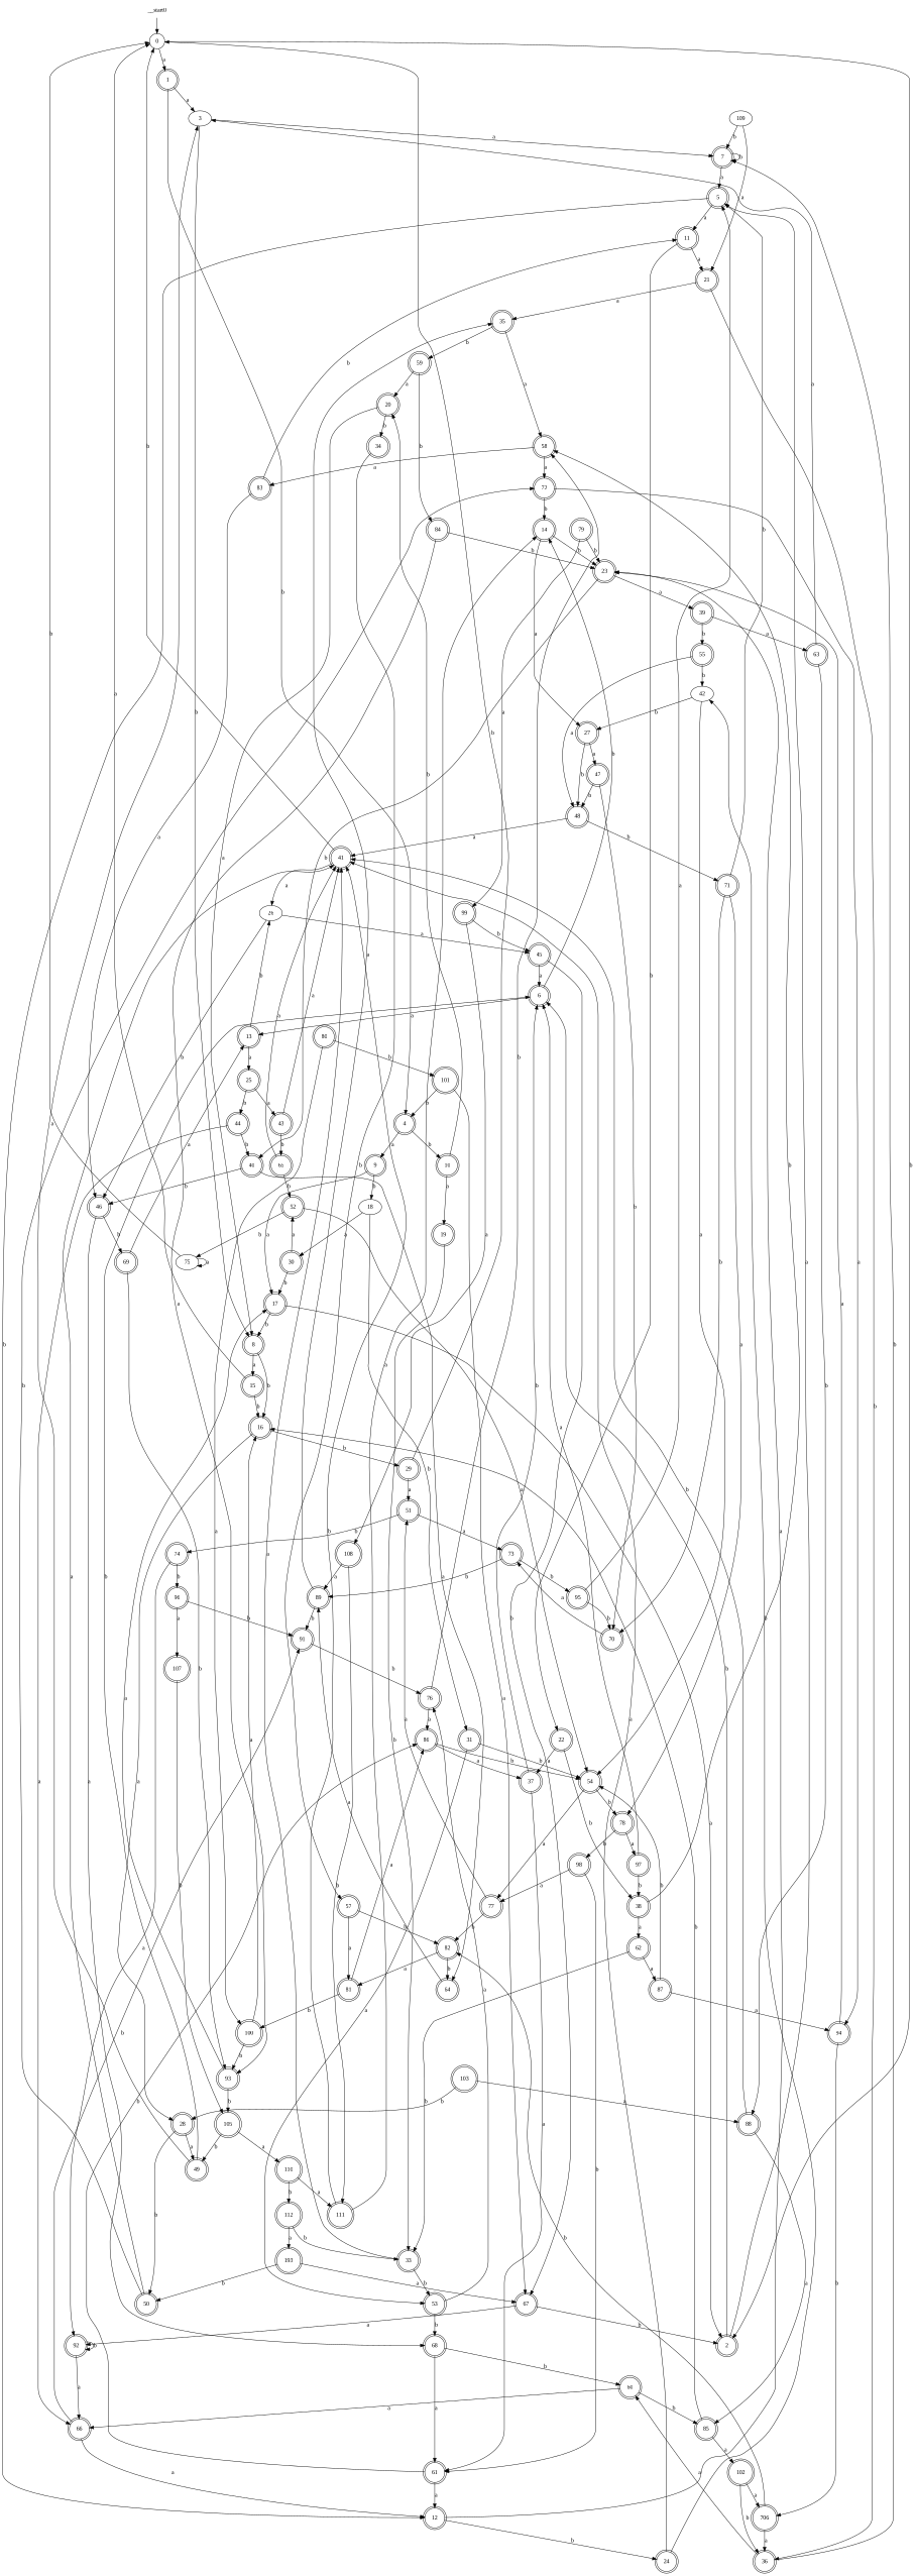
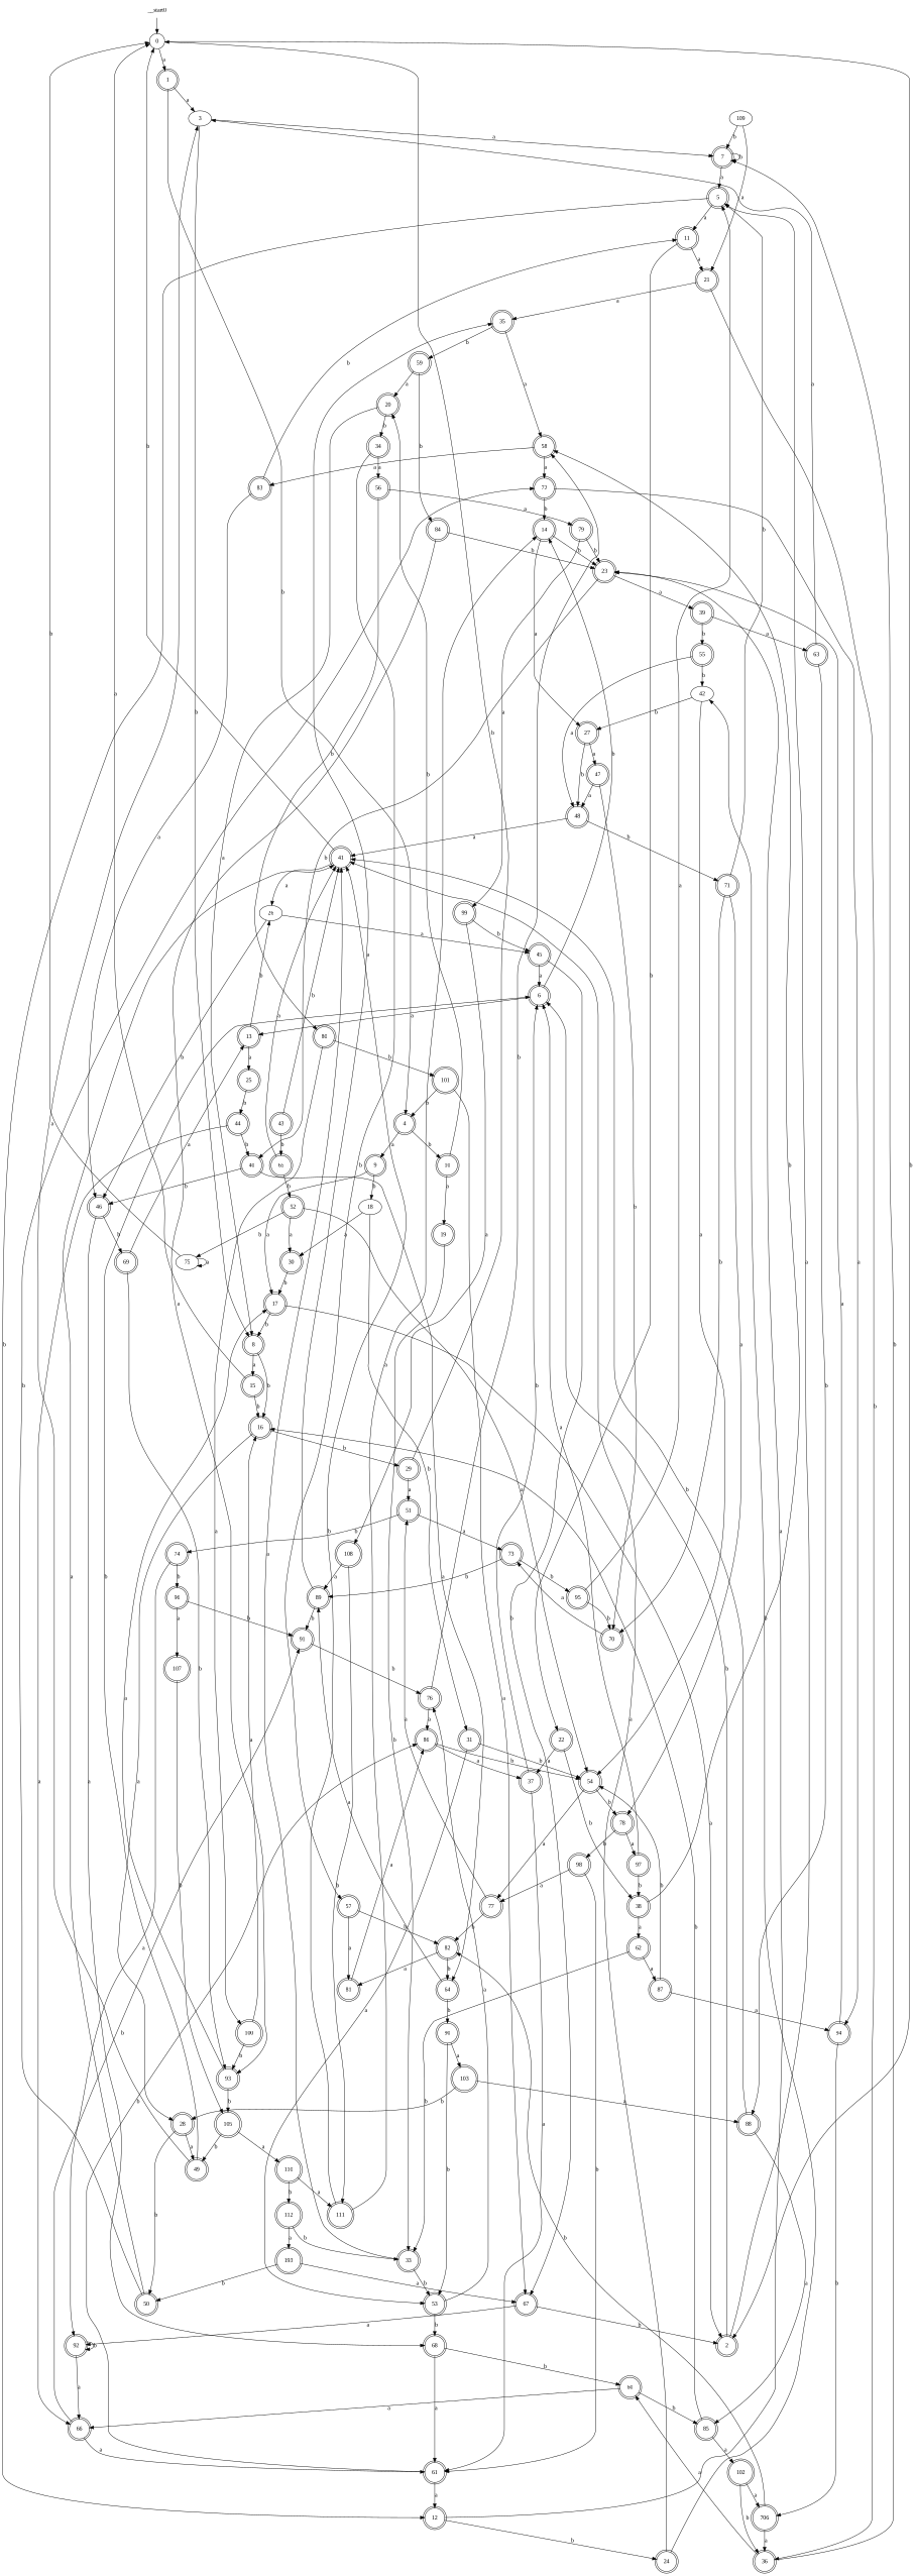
  digraph {
    fontname="Liberation Serif"
    node [fontname="Liberation Serif" shape=doublecircle]
    edge [fontname="Liberation Serif"]
    __start0 [shape=none]
    0 [shape=circle]
    1
    2
    3 [shape=""]
    4
    5
    6
    7
    8
    9
    10
    11
    12
    13
    14
    15
    16
    17
    18 [shape=""]
    19
    20
    21
    22
    23
    24
    25
    26 [shape=""]
    27
    28
    29
    30
    31
    33
    34
    35
    36
    37
    38
    39
    40
    41
    42 [shape=""]
    43
    44
    45
    46
    47
    48
    49
    50
    51
    52
    53
    54
+   56
    57
    58
    59
    60
    61
    62
    55
    63
    64
    65
    66
    67
    68
    69
    70
    71
    72
    73
    74
    75 [shape=""]
    76
    77
    78
    79
    80
    81
    82
    83
    84
    85
    86
    87
    88
    89
+   90
    91
    92
    93
    94
    95
    96
    97
    98
    99
    100
    101
    102
    103
    105
    n106 [label=706]
    107
    108
    110
    111
    109 [shape=""]
    112
    n113 [label=193]
    __start0 -> 0
    0 -> 1 [label=a]
    0 -> 2 [label=b]
    1 -> 3 [label=a]
    1 -> 4 [label=b]
    2 -> 5 [label=a]
    2 -> 6 [label=b]
    3 -> 7 [label=a]
    3 -> 8 [label=b]
    4 -> 9 [label=a]
    4 -> 10 [label=b]
    5 -> 11 [label=a]
    5 -> 12 [label=b]
    6 -> 13 [label=a]
    6 -> 14 [label=b]
    7 -> 5 [label=a]
    7 -> 7 [label=b]
    8 -> 15 [label=a]
    8 -> 16 [label=b]
    9 -> 17 [label=a]
    9 -> 18 [label=b]
    10 -> 19 [label=a]
    10 -> 20 [label=b]
    11 -> 21 [label=a]
    11 -> 22 [label=b]
    12 -> 23 [label=a]
    12 -> 24 [label=b]
    13 -> 25 [label=a]
    13 -> 26 [label=b]
    14 -> 23 [label=b]
    14 -> 27 [label=a]
    15 -> 0 [label=a]
    15 -> 16 [label=b]
    16 -> 28 [label=a]
    16 -> 29 [label=b]
    17 -> 2 [label=a]
    17 -> 8 [label=b]
    18 -> 30 [label=a]
    18 -> 31 [label=b]
    19 -> 33 [label=b]
    20 -> 8 [label=a]
    20 -> 34 [label=b]
    21 -> 35 [label=a]
    21 -> 36 [label=b]
    22 -> 37 [label=a]
    22 -> 38 [label=b]
    23 -> 39 [label=a]
    23 -> 40 [label=b]
    24 -> 41 [label=a]
    24 -> 42 [label=b]
-   25 -> 43 [label=a]
    25 -> 44 [label=b]
    26 -> 45 [label=a]
    26 -> 46 [label=b]
    27 -> 47 [label=a]
    27 -> 48 [label=b]
    28 -> 49 [label=a]
    28 -> 50 [label=b]
    29 -> 0 [label=b]
    29 -> 51 [label=a]
    30 -> 17 [label=b]
-   30 -> 52 [label=a]
+   52 -> 30 [label=a]
    31 -> 53 [label=a]
    31 -> 54 [label=b]
    33 -> 41 [label=a]
    33 -> 53 [label=b]
+   34 -> 56 [label=a]
    34 -> 57 [label=b]
    35 -> 58 [label=a]
    35 -> 59 [label=b]
    36 -> 7 [label=b]
    36 -> 60 [label=a]
    37 -> 6 [label=b]
    37 -> 61 [label=a]
    38 -> 58 [label=b]
    38 -> 62 [label=a]
    39 -> 55 [label=b]
    39 -> 63 [label=a]
    40 -> 46 [label=b]
    40 -> 64 [label=a]
    41 -> 0 [label=b]
    41 -> 26 [label=a]
    42 -> 27 [label=b]
    42 -> 54 [label=a]
-   43 -> 41 [label=a]
+   43 -> 41 [label=b]
    43 -> 65 [label=b]
    44 -> 40 [label=b]
    44 -> 66 [label=a]
    45 -> 6 [label=a]
    45 -> 67 [label=b]
    46 -> 68 [label=a]
    46 -> 69 [label=b]
-   47 -> 48 [label=b]
+   47 -> 48 [label=a]
    47 -> 70 [label=b]
    48 -> 41 [label=a]
    48 -> 71 [label=b]
    49 -> 3 [label=a]
    49 -> 6 [label=b]
    50 -> 41 [label=a]
    50 -> 72 [label=b]
    51 -> 73 [label=a]
    51 -> 74 [label=b]
    52 -> 54 [label=a]
    52 -> 75 [label=b]
    53 -> 68 [label=b]
    53 -> 76 [label=a]
    54 -> 77 [label=a]
    54 -> 78 [label=b]
+   56 -> 79 [label=a]
+   56 -> 80 [label=b]
    57 -> 81 [label=a]
    57 -> 82 [label=b]
    58 -> 72 [label=a]
    58 -> 83 [label=a]
    59 -> 20 [label=a]
    59 -> 84 [label=b]
    60 -> 66 [label=a]
    60 -> 85 [label=b]
    61 -> 12 [label=a]
    61 -> 86 [label=b]
    62 -> 33 [label=b]
    62 -> 87 [label=a]
    55 -> 42 [label=b]
    55 -> 48 [label=a]
    63 -> 3 [label=a]
    63 -> 88 [label=b]
    64 -> 89 [label=a]
+   64 -> 90 [label=b]
    65 -> 41 [label=a]
    65 -> 52 [label=b]
-   66 -> 12 [label=a]
+   66 -> 61 [label=a]
    66 -> 91 [label=b]
    67 -> 2 [label=b]
    67 -> 92 [label=a]
    68 -> 60 [label=b]
    68 -> 61 [label=a]
    69 -> 13 [label=a]
    69 -> 93 [label=b]
    70 -> 73 [label=a]
    71 -> 5 [label=b]
    71 -> 70 [label=b]
    71 -> 78 [label=a]
    72 -> 14 [label=b]
    72 -> 94 [label=a]
    73 -> 89 [label=b]
    73 -> 95 [label=b]
    74 -> 92 [label=a]
    74 -> 96 [label=b]
    75 -> 0 [label=b]
    75 -> 75 [label=a]
    76 -> 58 [label=b]
    76 -> 86 [label=a]
    77 -> 51 [label=a]
    77 -> 82 [label=b]
    78 -> 97 [label=a]
    78 -> 98 [label=b]
    79 -> 23 [label=b]
    79 -> 99 [label=a]
    80 -> 100 [label=a]
    80 -> 101 [label=b]
    81 -> 86 [label=a]
-   81 -> 100 [label=b]
    82 -> 64 [label=b]
    82 -> 81 [label=a]
    83 -> 11 [label=b]
    83 -> 46 [label=a]
    84 -> 23 [label=b]
    84 -> 93 [label=a]
    85 -> 16 [label=b]
    85 -> 102 [label=a]
    86 -> 37 [label=a]
    86 -> 54 [label=b]
    87 -> 54 [label=b]
    87 -> 94 [label=a]
    88 -> 41 [label=b]
    88 -> 85 [label=a]
    89 -> 35 [label=a]
    89 -> 91 [label=b]
+   90 -> 53 [label=b]
+   90 -> 103 [label=a]
    91 -> 76 [label=b]
    92 -> 66 [label=a]
    92 -> 92 [label=b]
    93 -> 17 [label=a]
    93 -> 105 [label=b]
    94 -> 23 [label=a]
    94 -> n106 [label=b]
    95 -> 5 [label=a]
    95 -> 70 [label=b]
    96 -> 91 [label=b]
    96 -> 107 [label=a]
    97 -> 6 [label=a]
    97 -> 38 [label=b]
    98 -> 61 [label=b]
    98 -> 77 [label=a]
    99 -> 45 [label=b]
    99 -> 108 [label=a]
    100 -> 16 [label=a]
    100 -> 93 [label=b]
    101 -> 4 [label=b]
    101 -> 67 [label=a]
    102 -> 36 [label=b]
    102 -> n106 [label=a]
    103 -> 28 [label=b]
    103 -> 88 [label=a]
    105 -> 49 [label=b]
    105 -> 110 [label=a]
    n106 -> 36 [label=a]
    n106 -> 82 [label=b]
    107 -> 105 [label=b]
    108 -> 89 [label=a]
    108 -> 111 [label=b]
    110 -> 111 [label=a]
    110 -> 112 [label=b]
    111 -> 14 [label=a]
    111 -> 41 [label=b]
    109 -> 7 [label=b]
    109 -> 21 [label=a]
    112 -> 33 [label=b]
    112 -> n113 [label=a]
    n113 -> 50 [label=b]
    n113 -> 67 [label=a]
  }
